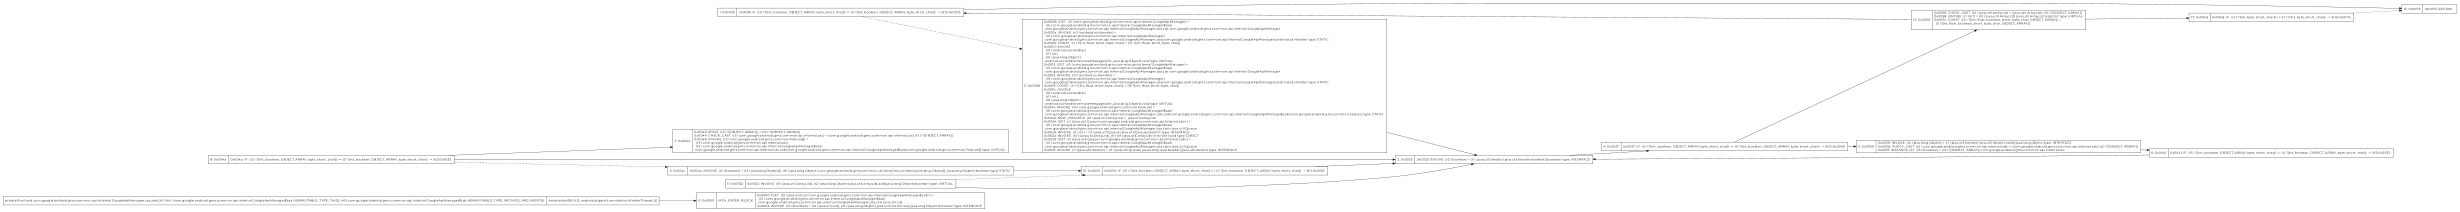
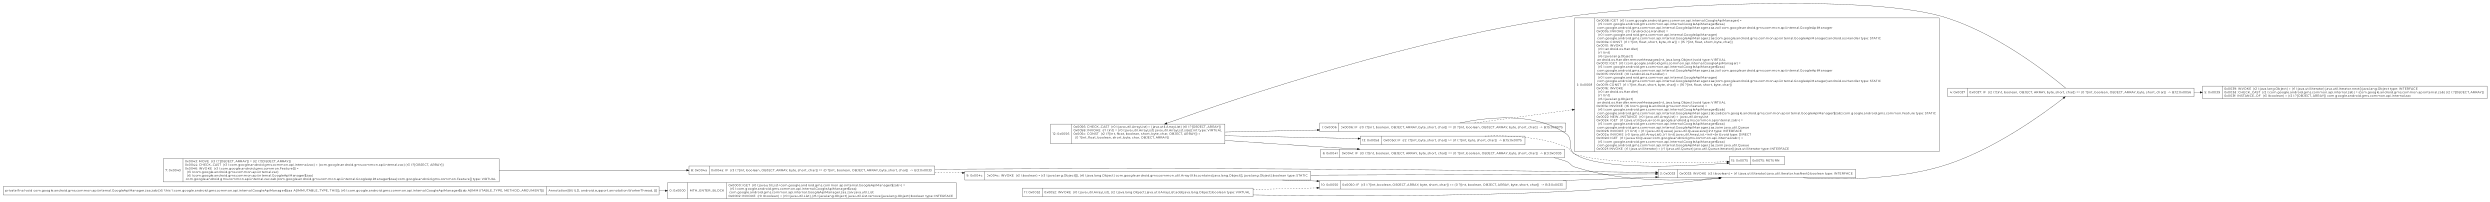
  digraph {
    fontname=Montserrat
    rankdir=LR
    node [fontname=Montserrat shape=record]
    edge [fontname=Montserrat]
    n1 [label="{0\:\ 0x0000|MTH_ENTER_BLOCK\l|0x0000: IGET  (r0 I:java.util.List\<com.google.android.gms.common.api.internal.GoogleApiManager$zab\>) = \l  (r5 I:com.google.android.gms.common.api.internal.GoogleApiManager$zaa)\l com.google.android.gms.common.api.internal.GoogleApiManager.zaa.zaiv java.util.List \l0x0002: INVOKE  (r0 I:boolean) = (r0 I:java.util.List), (r6 I:java.lang.Object) java.util.List.remove(java.lang.Object):boolean type: INTERFACE \l}"]
    n2 [label="{1\:\ 0x0006|0x0006: IF  (r0 I:?[int, boolean, OBJECT, ARRAY, byte, short, char]) == (0 ?[int, boolean, OBJECT, ARRAY, byte, short, char])  \-\> B:15:0x0075 \l}"]
    n3 [label="{2\:\ 0x0008|0x0008: IGET  (r0 I:com.google.android.gms.common.api.internal.GoogleApiManager) = \l  (r5 I:com.google.android.gms.common.api.internal.GoogleApiManager$zaa)\l com.google.android.gms.common.api.internal.GoogleApiManager.zaa.zail com.google.android.gms.common.api.internal.GoogleApiManager \l0x000a: INVOKE  (r0 I:android.os.Handler) = \l  (r0 I:com.google.android.gms.common.api.internal.GoogleApiManager)\l com.google.android.gms.common.api.internal.GoogleApiManager.zaa(com.google.android.gms.common.api.internal.GoogleApiManager):android.os.Handler type: STATIC \l0x000e: CONST  (r1 I:?[int, float, short, byte, char]) = (15 ?[int, float, short, byte, char]) \l0x0010: INVOKE  \l  (r0 I:android.os.Handler)\l  (r1 I:int)\l  (r6 I:java.lang.Object)\l android.os.Handler.removeMessages(int, java.lang.Object):void type: VIRTUAL \l0x0013: IGET  (r0 I:com.google.android.gms.common.api.internal.GoogleApiManager) = \l  (r5 I:com.google.android.gms.common.api.internal.GoogleApiManager$zaa)\l com.google.android.gms.common.api.internal.GoogleApiManager.zaa.zail com.google.android.gms.common.api.internal.GoogleApiManager \l0x0015: INVOKE  (r0 I:android.os.Handler) = \l  (r0 I:com.google.android.gms.common.api.internal.GoogleApiManager)\l com.google.android.gms.common.api.internal.GoogleApiManager.zaa(com.google.android.gms.common.api.internal.GoogleApiManager):android.os.Handler type: STATIC \l0x0019: CONST  (r1 I:?[int, float, short, byte, char]) = (16 ?[int, float, short, byte, char]) \l0x001b: INVOKE  \l  (r0 I:android.os.Handler)\l  (r1 I:int)\l  (r6 I:java.lang.Object)\l android.os.Handler.removeMessages(int, java.lang.Object):void type: VIRTUAL \l0x001e: INVOKE  (r6 I:com.google.android.gms.common.Feature) = \l  (r6 I:com.google.android.gms.common.api.internal.GoogleApiManager$zab)\l com.google.android.gms.common.api.internal.GoogleApiManager.zab.zad(com.google.android.gms.common.api.internal.GoogleApiManager$zab):com.google.android.gms.common.Feature type: STATIC \l0x0022: NEW_INSTANCE  (r0 I:java.util.ArrayList) =  java.util.ArrayList \l0x0024: IGET  (r1 I:java.util.Queue\<com.google.android.gms.common.api.internal.zab\>) = \l  (r5 I:com.google.android.gms.common.api.internal.GoogleApiManager$zaa)\l com.google.android.gms.common.api.internal.GoogleApiManager.zaa.zaim java.util.Queue \l0x0026: INVOKE  (r1 I:int) = (r1 I:java.util.Queue) java.util.Queue.size():int type: INTERFACE \l0x002a: INVOKE  (r0 I:java.util.ArrayList), (r1 I:int) java.util.ArrayList.\<init\>(int):void type: DIRECT \l0x002d: IGET  (r1 I:java.util.Queue\<com.google.android.gms.common.api.internal.zab\>) = \l  (r5 I:com.google.android.gms.common.api.internal.GoogleApiManager$zaa)\l com.google.android.gms.common.api.internal.GoogleApiManager.zaa.zaim java.util.Queue \l0x002f: INVOKE  (r1 I:java.util.Iterator) = (r1 I:java.util.Queue) java.util.Queue.iterator():java.util.Iterator type: INTERFACE \l}"]
    n4 [label="{15\:\ 0x0075|0x0075: RETURN   \l}"]
    n5 [label="{3\:\ 0x0033|0x0033: INVOKE  (r2 I:boolean) = (r1 I:java.util.Iterator) java.util.Iterator.hasNext():boolean type: INTERFACE \l}"]
    n6 [label="{4\:\ 0x0037|0x0037: IF  (r2 I:?[int, boolean, OBJECT, ARRAY, byte, short, char]) == (0 ?[int, boolean, OBJECT, ARRAY, byte, short, char])  \-\> B:12:0x0056 \l}"]
    n7 [label="{5\:\ 0x0039|0x0039: INVOKE  (r2 I:java.lang.Object) = (r1 I:java.util.Iterator) java.util.Iterator.next():java.lang.Object type: INTERFACE \l0x003d: CHECK_CAST  (r2 I:com.google.android.gms.common.api.internal.zab) = (com.google.android.gms.common.api.internal.zab) (r2 I:?[OBJECT, ARRAY]) \l0x003f: INSTANCE_OF  (r3 I:boolean) = (r2 I:?[OBJECT, ARRAY]) com.google.android.gms.common.api.internal.zac \l}"]
    n8 [label="{12\:\ 0x0056|0x0056: CHECK_CAST  (r0 I:java.util.ArrayList) = (java.util.ArrayList) (r0 I:?[OBJECT, ARRAY]) \l0x0058: INVOKE  (r1 I:int) = (r0 I:java.util.ArrayList) java.util.ArrayList.size():int type: VIRTUAL \l0x005c: CONST  (r2 I:?[int, float, boolean, short, byte, char, OBJECT, ARRAY]) = \l  (0 ?[int, float, boolean, short, byte, char, OBJECT, ARRAY])\l \l}"]
    n9 [label="{6\:\ 0x0041|0x0041: IF  (r3 I:?[int, boolean, OBJECT, ARRAY, byte, short, char]) == (0 ?[int, boolean, OBJECT, ARRAY, byte, short, char])  \-\> B:3:0x0033 \l}"]
    n10 [label="{13\:\ 0x005d|0x005d: IF  (r2 I:?[int, byte, short, char]) \>= (r1 I:?[int, byte, short, char])  \-\> B:15:0x0075 \l}"]
    n11 [label="{7\:\ 0x0043|0x0043: MOVE  (r3 I:?[OBJECT, ARRAY]) = (r2 I:?[OBJECT, ARRAY]) \l0x0044: CHECK_CAST  (r3 I:com.google.android.gms.common.api.internal.zac) = (com.google.android.gms.common.api.internal.zac) (r3 I:?[OBJECT, ARRAY]) \l0x0046: INVOKE  (r3 I:com.google.android.gms.common.Feature[]) = \l  (r3 I:com.google.android.gms.common.api.internal.zac)\l  (r5 I:com.google.android.gms.common.api.internal.GoogleApiManager$zaa)\l com.google.android.gms.common.api.internal.zac.zab(com.google.android.gms.common.api.internal.GoogleApiManager$zaa):com.google.android.gms.common.Feature[] type: VIRTUAL \l}"]
    n12 [label="{8\:\ 0x004a|0x004a: IF  (r3 I:?[int, boolean, OBJECT, ARRAY, byte, short, char]) == (0 ?[int, boolean, OBJECT, ARRAY, byte, short, char])  \-\> B:3:0x0033 \l}"]
    n13 [label="{9\:\ 0x004c|0x004c: INVOKE  (r3 I:boolean) = (r3 I:java.lang.Object[]), (r6 I:java.lang.Object) com.google.android.gms.common.util.ArrayUtils.contains(java.lang.Object[], java.lang.Object):boolean type: STATIC \l}"]
    n14 [label="{10\:\ 0x0050|0x0050: IF  (r3 I:?[int, boolean, OBJECT, ARRAY, byte, short, char]) == (0 ?[int, boolean, OBJECT, ARRAY, byte, short, char])  \-\> B:3:0x0033 \l}"]
    n15 [label="{11\:\ 0x0052|0x0052: INVOKE  (r0 I:java.util.ArrayList), (r2 I:java.lang.Object) java.util.ArrayList.add(java.lang.Object):boolean type: VIRTUAL \l}"]
    n16 [label="{private final void com.google.android.gms.common.api.internal.GoogleApiManager.zaa.zab((r5 'this' I:com.google.android.gms.common.api.internal.GoogleApiManager$zaa A[IMMUTABLE_TYPE, THIS]), (r6 I:com.google.android.gms.common.api.internal.GoogleApiManager$zab A[IMMUTABLE_TYPE, METHOD_ARGUMENT]))  | Annotation[BUILD, android.support.annotation.WorkerThread, \{\}]\l}"]
    n2 -> n3 [style=dashed]
    n2 -> n4
-   n3 -> n5
+   n13 -> n5
    n5 -> n6
    n6 -> n7 [style=solid]
    n6 -> n8
-   n7 -> n9
+   n8 -> n9
    n8 -> n2
    n8 -> n10
    n9 -> n5
    n10 -> n4 [style=dashed]
-   n12 -> n11
+   n11 -> n12
    n12 -> n5
    n12 -> n13 [style=dashed]
    n13 -> n14
    n14 -> n5
    n15 -> n5
    n15 -> n14 [style=dashed]
    n16 -> n1
  }
